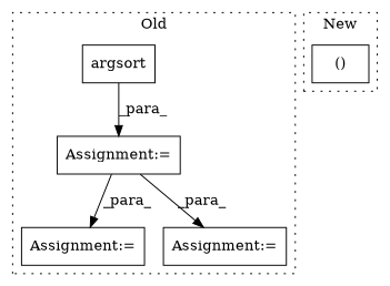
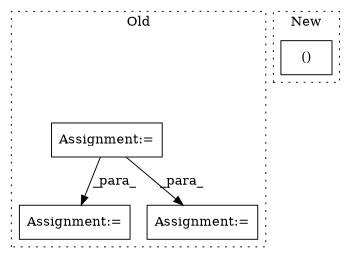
  digraph {
    node [a=7 l=1 shape=box]
-   n1 [a=32 l=9 label=argsort s=880]
    n2 [label="Assignment:=" s=979]
    n3 [label="Assignment:=" s=871]
    n4 [label="Assignment:=" s=921]
    n5 [a=106 l=51 label="()" s=882]
    subgraph cluster_1 {
      label=Old
      style=dotted
-     n1
      n2
      n3
      n4
    }
    subgraph cluster_2 {
      label=New
      style=dotted
      n5
    }
-   n1 -> n3 [label=_para_]
    n3 -> n2 [label=_para_]
    n3 -> n4 [label=_para_]
  }
